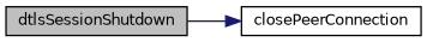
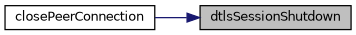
  digraph {
    rankdir=RL
    node [color=black fontname=Helvetica fontsize=10 shape=record style=filled]
    n1 [fillcolor=grey75 fontcolor=black height=0.2 label=dtlsSessionShutdown width=0.4]
    n2 [fillcolor=white height=0.2 label=closePeerConnection width=0.4]
-   n2 -> n1 [color=midnightblue dir=back fontname=Helvetica fontsize=10 labelfontname=Helvetica labelfontsize=10 style=solid]
+   n1 -> n2 [color=midnightblue dir=back fontname=Helvetica fontsize=10 labelfontname=Helvetica labelfontsize=10 style=solid]
  }
